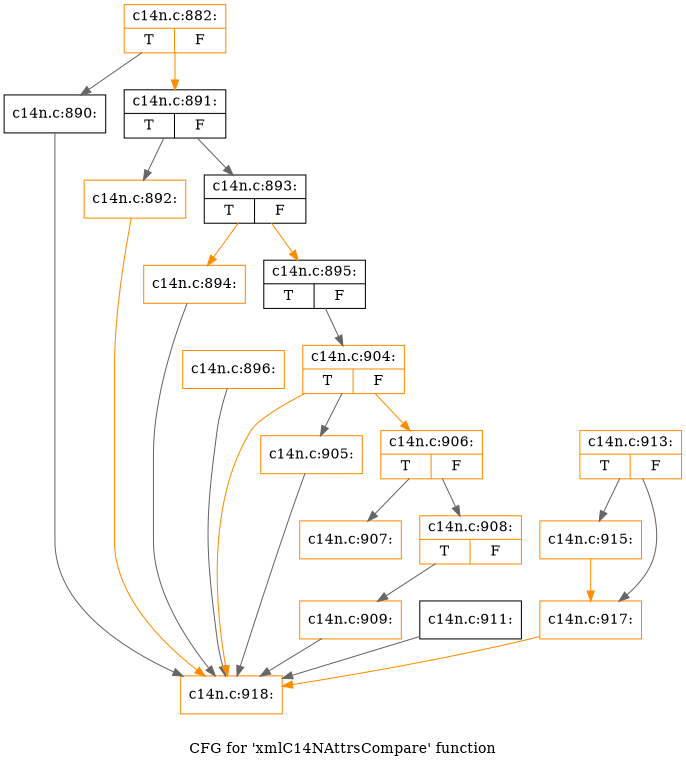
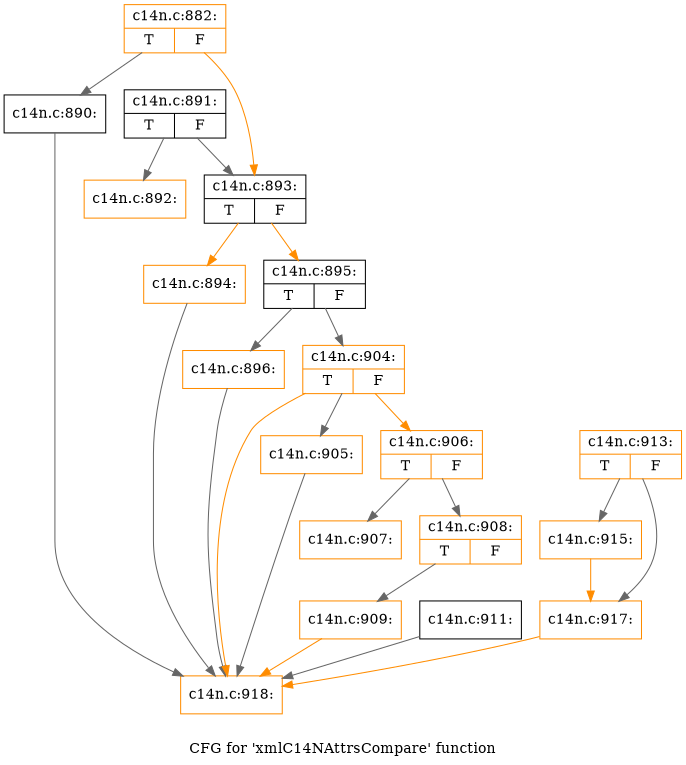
  digraph {
    label="CFG for 'xmlC14NAttrsCompare' function"
    node [color=darkorange shape=record]
    edge [color=gray40]
    n1 [label="{c14n.c:882:|{<s0>T|<s1>F}}"]
    n2 [color=black label="{c14n.c:890:}"]
    n3 [color=black label="{c14n.c:891:|{<s0>T|<s1>F}}"]
    n4 [label="{c14n.c:918:}"]
    n5 [label="{c14n.c:892:}"]
    n6 [color=black label="{c14n.c:893:|{<s0>T|<s1>F}}"]
    n7 [label="{c14n.c:894:}"]
    n8 [color=black label="{c14n.c:895:|{<s0>T|<s1>F}}"]
    n9 [label="{c14n.c:896:}"]
    n10 [label="{c14n.c:904:|{<s0>T|<s1>F}}"]
    n11 [label="{c14n.c:905:}"]
    n12 [label="{c14n.c:906:|{<s0>T|<s1>F}}"]
    n13 [label="{c14n.c:907:}"]
    n14 [label="{c14n.c:908:|{<s0>T|<s1>F}}"]
    n15 [label="{c14n.c:909:}"]
    n16 [color=black label="{c14n.c:911:}"]
    n17 [label="{c14n.c:913:|{<s0>T|<s1>F}}"]
    n18 [label="{c14n.c:915:}"]
    n19 [label="{c14n.c:917:}"]
    n1 -> n2
-   n1 -> n3 [color=darkorange]
+   n1 -> n6 [color=darkorange]
    n2 -> n4
    n3 -> n5
    n3 -> n6
-   n5 -> n4 [color=darkorange]
    n6 -> n7 [color=darkorange]
    n6 -> n8 [color=darkorange]
    n7 -> n4
+   n8 -> n9
    n8 -> n10
    n9 -> n4
    n10 -> n4 [color=darkorange]
    n10 -> n11
    n10 -> n12 [color=darkorange]
    n11 -> n4
    n12 -> n13
    n12 -> n14
    n14 -> n15
-   n15 -> n4
+   n15 -> n4 [color=darkorange]
    n16 -> n4
    n17 -> n18
    n17 -> n19
    n18 -> n19 [color=darkorange]
    n19 -> n4 [color=darkorange]
  }
